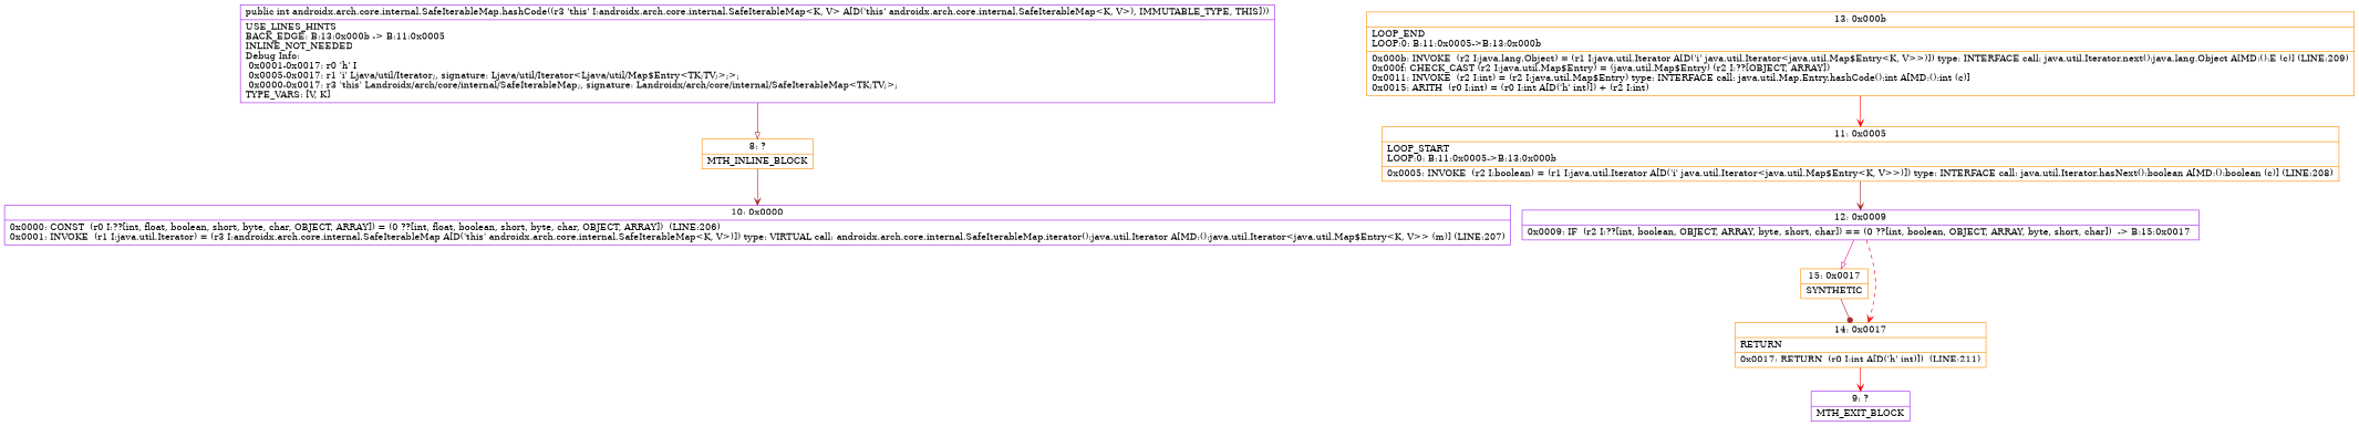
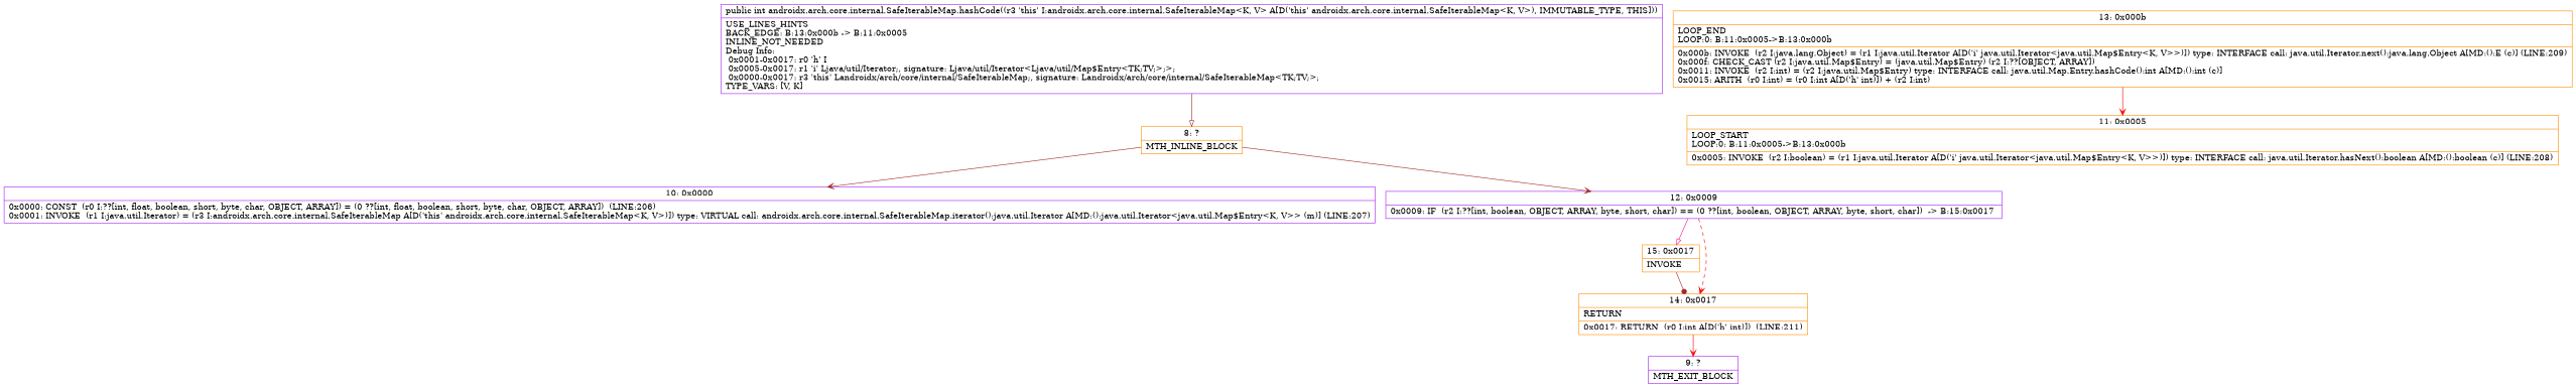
  digraph {
    node [color=darkorange shape=record]
    edge [arrowhead=vee color=brown]
    n1 [label="{8\:\ ?|MTH_INLINE_BLOCK\l}"]
    n2 [color=purple label="{10\:\ 0x0000|0x0000: CONST  (r0 I:??[int, float, boolean, short, byte, char, OBJECT, ARRAY]) = (0 ??[int, float, boolean, short, byte, char, OBJECT, ARRAY])  (LINE:206)\l0x0001: INVOKE  (r1 I:java.util.Iterator) = (r3 I:androidx.arch.core.internal.SafeIterableMap A[D('this' androidx.arch.core.internal.SafeIterableMap\<K, V\>)]) type: VIRTUAL call: androidx.arch.core.internal.SafeIterableMap.iterator():java.util.Iterator A[MD:():java.util.Iterator\<java.util.Map$Entry\<K, V\>\> (m)] (LINE:207)\l}"]
    n3 [label="{11\:\ 0x0005|LOOP_START\lLOOP:0: B:11:0x0005\-\>B:13:0x000b\l|0x0005: INVOKE  (r2 I:boolean) = (r1 I:java.util.Iterator A[D('i' java.util.Iterator\<java.util.Map$Entry\<K, V\>\>)]) type: INTERFACE call: java.util.Iterator.hasNext():boolean A[MD:():boolean (c)] (LINE:208)\l}"]
    n4 [color=purple label="{12\:\ 0x0009|0x0009: IF  (r2 I:??[int, boolean, OBJECT, ARRAY, byte, short, char]) == (0 ??[int, boolean, OBJECT, ARRAY, byte, short, char])  \-\> B:15:0x0017 \l}"]
-   n5 [label="{15\:\ 0x0017|SYNTHETIC\l}"]
+   n5 [label="{15\:\ 0x0017|INVOKE\l}"]
    n6 [label="{14\:\ 0x0017|RETURN\l|0x0017: RETURN  (r0 I:int A[D('h' int)])  (LINE:211)\l}"]
    n7 [label="{13\:\ 0x000b|LOOP_END\lLOOP:0: B:11:0x0005\-\>B:13:0x000b\l|0x000b: INVOKE  (r2 I:java.lang.Object) = (r1 I:java.util.Iterator A[D('i' java.util.Iterator\<java.util.Map$Entry\<K, V\>\>)]) type: INTERFACE call: java.util.Iterator.next():java.lang.Object A[MD:():E (c)] (LINE:209)\l0x000f: CHECK_CAST (r2 I:java.util.Map$Entry) = (java.util.Map$Entry) (r2 I:??[OBJECT, ARRAY]) \l0x0011: INVOKE  (r2 I:int) = (r2 I:java.util.Map$Entry) type: INTERFACE call: java.util.Map.Entry.hashCode():int A[MD:():int (c)]\l0x0015: ARITH  (r0 I:int) = (r0 I:int A[D('h' int)]) + (r2 I:int) \l}"]
    n8 [color=purple label="{9\:\ ?|MTH_EXIT_BLOCK\l}"]
    n9 [color=purple label="{public int androidx.arch.core.internal.SafeIterableMap.hashCode((r3 'this' I:androidx.arch.core.internal.SafeIterableMap\<K, V\> A[D('this' androidx.arch.core.internal.SafeIterableMap\<K, V\>), IMMUTABLE_TYPE, THIS]))  | USE_LINES_HINTS\lBACK_EDGE: B:13:0x000b \-\> B:11:0x0005\lINLINE_NOT_NEEDED\lDebug Info:\l  0x0001\-0x0017: r0 'h' I\l  0x0005\-0x0017: r1 'i' Ljava\/util\/Iterator;, signature: Ljava\/util\/Iterator\<Ljava\/util\/Map$Entry\<TK;TV;\>;\>;\l  0x0000\-0x0017: r3 'this' Landroidx\/arch\/core\/internal\/SafeIterableMap;, signature: Landroidx\/arch\/core\/internal\/SafeIterableMap\<TK;TV;\>;\lTYPE_VARS: [V, K]\l}"]
    n1 -> n2
-   n3 -> n4
+   n1 -> n4
    n4 -> n5 [arrowhead=onormal color=deeppink]
    n4 -> n6 [color=red style=dashed]
    n5 -> n6 [arrowhead=dot]
    n6 -> n8 [color=red]
    n7 -> n3 [color=red]
    n9 -> n1 [arrowhead=onormal]
  }
